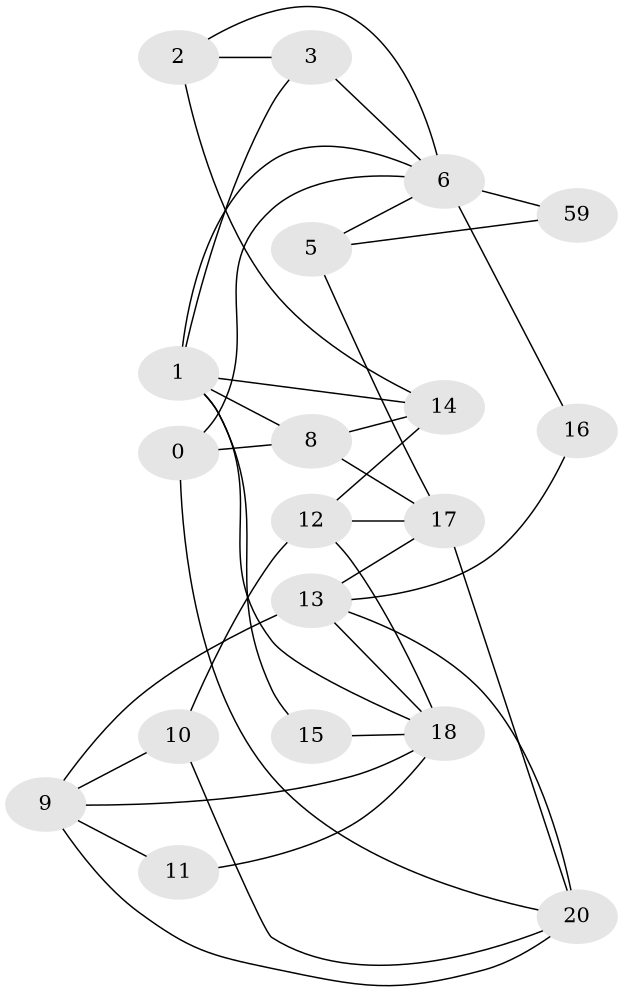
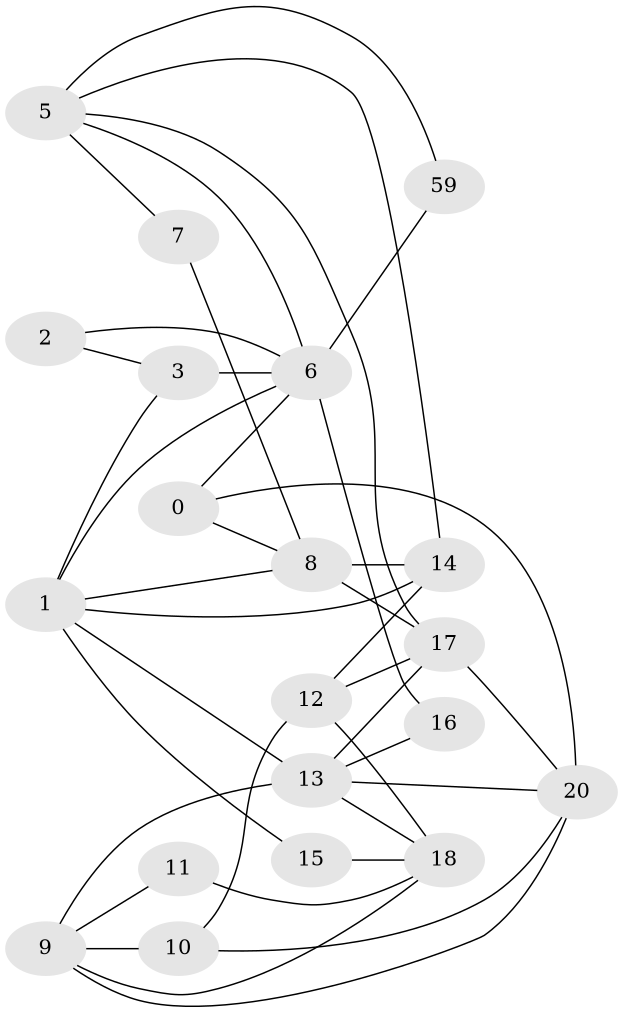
  graph {
    rankdir=LR
    node [color=gray90 style=filled]
    1
    3
    6
    8
    14
    15
    18
    n8 [label=59]
    16
    17
    2
    n12 [label=0]
    20
    5
+   7
    9
    10
    11
    13
    12
    1 -- 3
    1 -- 6
    1 -- 8
    1 -- 14
    1 -- 15
-   1 -- 18
+   1 -- 13
    3 -- 6
    6 -- n8
    6 -- 16
    8 -- 14
    8 -- 17
    15 -- 18
    17 -- 20
    2 -- 3
    2 -- 6
    n12 -- 6
    n12 -- 8
    n12 -- 20
    5 -- 6
-   2 -- 14
+   5 -- 14
    5 -- n8
    5 -- 17
+   5 -- 7
+   7 -- 8
    9 -- 18
    9 -- 20
    9 -- 10
    9 -- 11
    9 -- 13
    10 -- 20
    10 -- 12
    11 -- 18
    13 -- 18
    13 -- 16
    13 -- 17
    13 -- 20
    12 -- 14
    12 -- 18
    12 -- 17
  }
